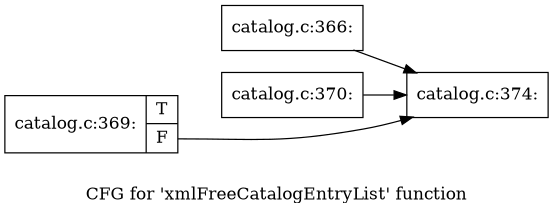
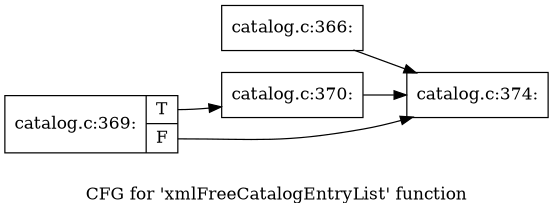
  digraph {
    label="CFG for 'xmlFreeCatalogEntryList' function"
    rankdir=LR
    node [shape=record]
    n1 [label="{catalog.c:366:}"]
    n2 [label="{catalog.c:374:}"]
    n3 [label="{catalog.c:369:|{<s0>T|<s1>F}}"]
    n4 [label="{catalog.c:370:}"]
    n1 -> n2
    n3 -> n2 [tailport=s1]
+   n3 -> n4 [tailport=s0]
    n4 -> n2
  }
